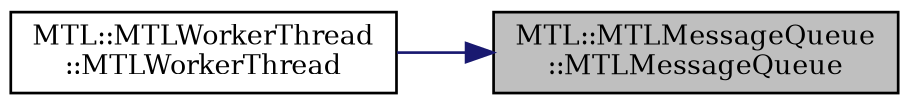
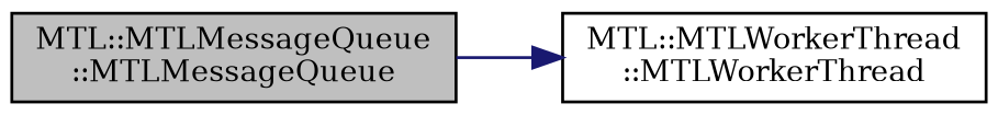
  digraph {
    rankdir=RL
    fontname="DejaVu Serif"
    node [color=black fontname="DejaVu Serif" fontsize=10 shape=record style=filled]
    n1 [fillcolor=grey75 fontcolor=black height=0.2 label="MTL::MTLMessageQueue\l::MTLMessageQueue" width=0.4]
    n2 [fillcolor=white height=0.2 label="MTL::MTLWorkerThread\l::MTLWorkerThread" width=0.4]
-   n1 -> n2 [color=midnightblue dir=back fontname="DejaVu Serif" fontsize=10 labelfontname=Helvetica labelfontsize=10 style=solid]
+   n2 -> n1 [color=midnightblue dir=back fontname="DejaVu Serif" fontsize=10 labelfontname=Helvetica labelfontsize=10 style=solid]
  }
